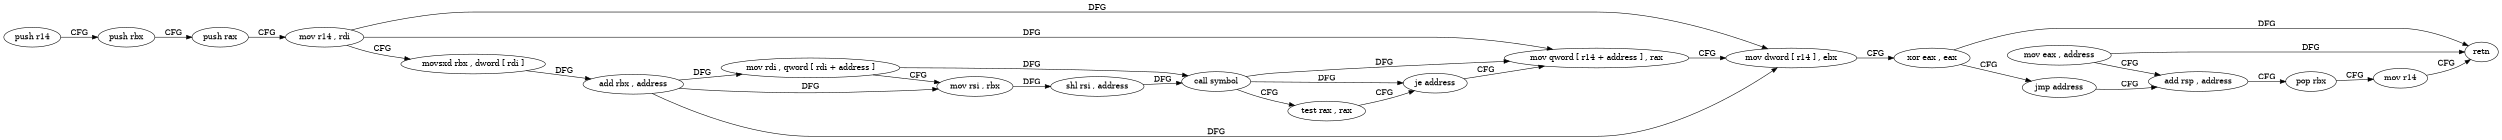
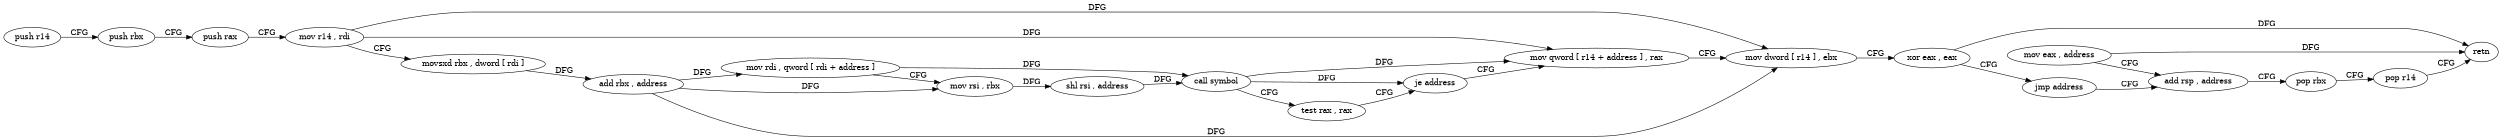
  digraph {
    rankdir=LR
    n1 [label="push r14"]
    n2 [label="push rbx"]
    n3 [label="push rax"]
    n4 [label="mov r14 , rdi"]
    n5 [label="movsxd rbx , dword [ rdi ]"]
    n6 [label="mov qword [ r14 + address ] , rax"]
    n7 [label="mov dword [ r14 ] , ebx"]
    n8 [label="add rbx , address"]
    n9 [label="xor eax , eax"]
    n10 [label="mov rdi , qword [ rdi + address ]"]
    n11 [label="mov rsi , rbx"]
    n12 [label="call symbol"]
    n13 [label="shl rsi , address"]
    n14 [label="test rax , rax"]
    n15 [label="je address"]
    n16 [label="mov eax , address"]
    n17 [label="add rsp , address"]
    n18 [label=retn]
    n19 [label="pop rbx"]
-   n20 [label="mov r14"]
+   n20 [label="pop r14"]
    n21 [label="jmp address"]
    n1 -> n2 [label=CFG]
    n2 -> n3 [label=CFG]
    n3 -> n4 [label=CFG]
    n4 -> n5 [label=CFG]
    n4 -> n6 [label=DFG]
    n4 -> n7 [label=DFG]
    n5 -> n8 [label=DFG]
    n6 -> n7 [label=CFG]
    n7 -> n9 [label=CFG]
    n8 -> n7 [label=DFG]
    n8 -> n10 [label=DFG]
    n8 -> n11 [label=DFG]
    n9 -> n18 [label=DFG]
    n9 -> n21 [label=CFG]
    n10 -> n11 [label=CFG]
    n10 -> n12 [label=DFG]
    n11 -> n13 [label=DFG]
    n12 -> n6 [label=DFG]
    n12 -> n14 [label=CFG]
    n12 -> n15 [label=DFG]
    n13 -> n12 [label=DFG]
    n14 -> n15 [label=CFG]
    n15 -> n6 [label=CFG]
    n16 -> n17 [label=CFG]
    n16 -> n18 [label=DFG]
    n17 -> n19 [label=CFG]
    n19 -> n20 [label=CFG]
    n20 -> n18 [label=CFG]
    n21 -> n17 [label=CFG]
  }
